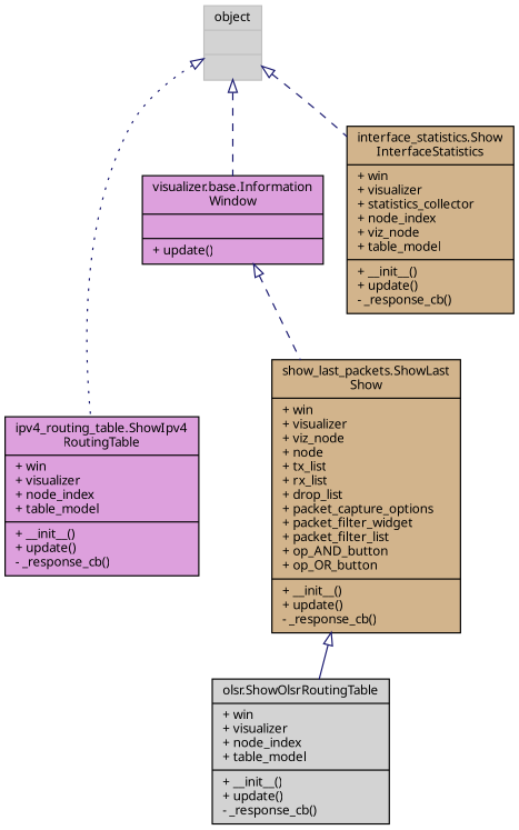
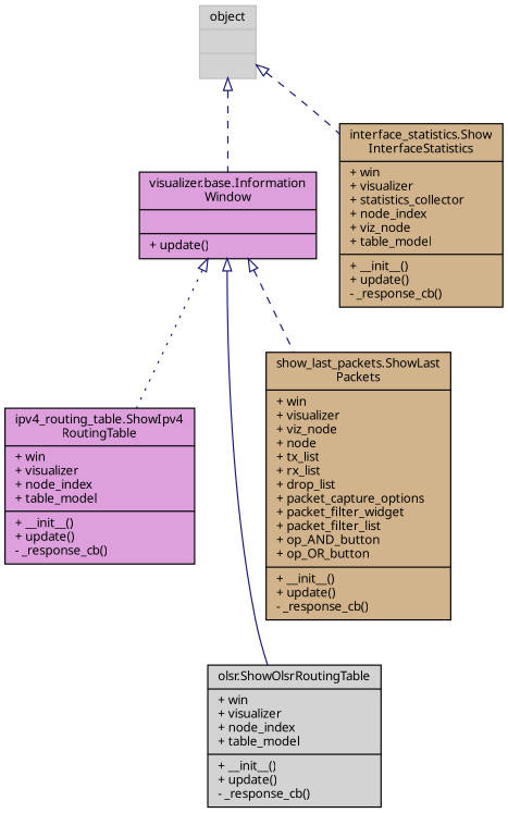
  digraph {
    fontname="Noto Sans"
    node [color=black fillcolor=plum fontname="Noto Sans" fontsize=10 shape=record style=filled]
    edge [arrowtail=onormal color=midnightblue dir=back fontname="Noto Sans" fontsize=10 labelfontname=Helvetica labelfontsize=10 style=dashed]
    n1 [fontcolor=black height=0.2 label="{visualizer.base.Information\lWindow\n||+ update()\l}" width=0.4]
    n2 [height=0.2 label="{ipv4_routing_table.ShowIpv4\lRoutingTable\n|+ win\l+ visualizer\l+ node_index\l+ table_model\l|+ __init__()\l+ update()\l- _response_cb()\l}" width=0.4]
    n3 [fillcolor=lightgrey height=0.2 label="{olsr.ShowOlsrRoutingTable\n|+ win\l+ visualizer\l+ node_index\l+ table_model\l|+ __init__()\l+ update()\l- _response_cb()\l}" width=0.4]
-   n4 [fillcolor=tan height=0.2 label="{show_last_packets.ShowLast\lShow\n|+ win\l+ visualizer\l+ viz_node\l+ node\l+ tx_list\l+ rx_list\l+ drop_list\l+ packet_capture_options\l+ packet_filter_widget\l+ packet_filter_list\l+ op_AND_button\l+ op_OR_button\l|+ __init__()\l+ update()\l- _response_cb()\l}" width=0.4]
+   n4 [fillcolor=tan height=0.2 label="{show_last_packets.ShowLast\lPackets\n|+ win\l+ visualizer\l+ viz_node\l+ node\l+ tx_list\l+ rx_list\l+ drop_list\l+ packet_capture_options\l+ packet_filter_widget\l+ packet_filter_list\l+ op_AND_button\l+ op_OR_button\l|+ __init__()\l+ update()\l- _response_cb()\l}" width=0.4]
    n5 [fillcolor=tan height=0.2 label="{interface_statistics.Show\lInterfaceStatistics\n|+ win\l+ visualizer\l+ statistics_collector\l+ node_index\l+ viz_node\l+ table_model\l|+ __init__()\l+ update()\l- _response_cb()\l}" width=0.4]
    n6 [color=grey75 fillcolor=lightgrey height=0.2 label="{object\n||}" width=0.4]
-   n6 -> n2 [style=dotted]
-   n4 -> n3 [style=solid]
+   n1 -> n2 [style=dotted]
+   n1 -> n3 [style=solid]
    n1 -> n4
    n6 -> n1
    n6 -> n5
  }
